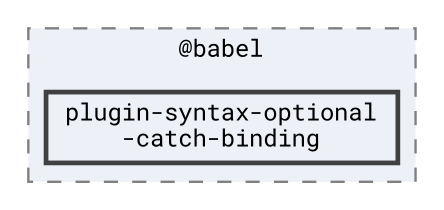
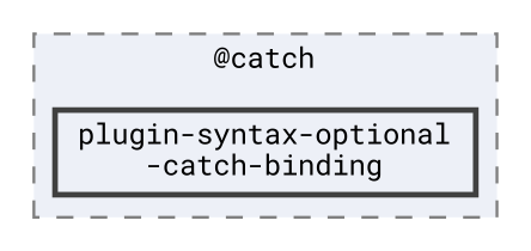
  digraph {
    compound=true
    fontname="Roboto Mono"
    n1 [color=grey25 fillcolor="#edf0f7" fontname="Roboto Mono" fontsize=10 height=0.2 label="plugin-syntax-optional\l-catch-binding" shape=box style="filled,bold" width=0.4]
    subgraph cluster_1 {
      bgcolor="#edf0f7"
      fontsize=10
-     label="@babel"
+     label="@catch"
      pencolor=grey50
      style="filled,dashed"
      n1
    }
  }
